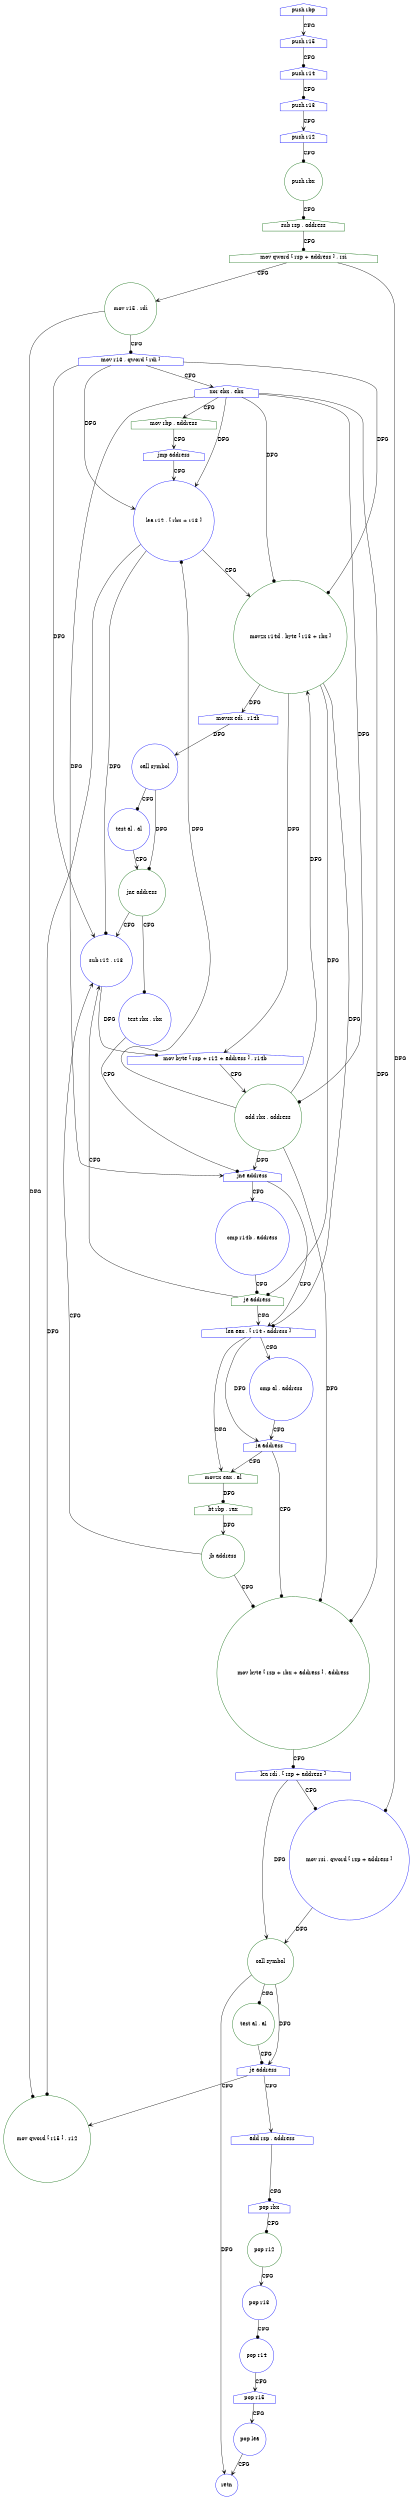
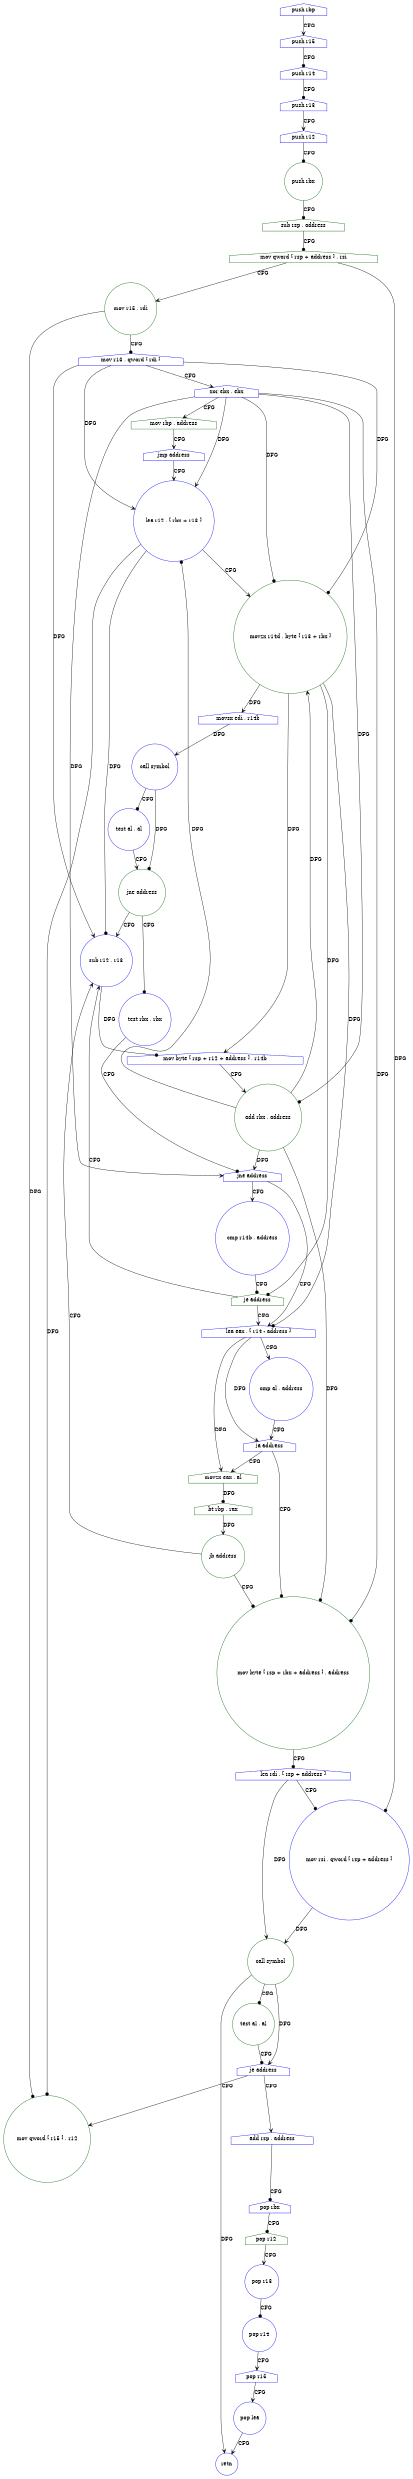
  digraph {
    node [color=blue shape=house]
    edge [arrowhead=vee]
    n1 [label="push rbp"]
    n2 [label="push r15"]
    n3 [label="push r14"]
    n4 [label="push r13"]
    n5 [label="push r12"]
    n6 [color=darkgreen label="push rbx" shape=circle]
    n7 [color=darkgreen label="sub rsp , address"]
    n8 [color=darkgreen label="mov qword [ rsp + address ] , rsi"]
    n9 [color=darkgreen label="mov r15 , rdi" shape=circle]
    n10 [label="mov rsi , qword [ rsp + address ]" shape=circle]
    n11 [label="mov r13 , qword [ rdi ]"]
    n12 [color=darkgreen label="mov qword [ r15 ] , r12" shape=circle]
    n13 [color=darkgreen label="call symbol" shape=circle]
    n14 [label="xor ebx , ebx"]
    n15 [label="lea r12 , [ rbx + r13 ]" shape=circle]
    n16 [color=darkgreen label="movzx r14d , byte [ r13 + rbx ]" shape=circle]
    n17 [label="sub r12 , r13" shape=circle]
    n18 [color=darkgreen label="mov rbp , address"]
    n19 [color=darkgreen label="add rbx , address" shape=circle]
    n20 [label="jne address"]
    n21 [color=darkgreen label="mov byte [ rsp + rbx + address ] , address" shape=circle]
    n22 [label="movsx edi , r14b"]
    n23 [label="mov byte [ rsp + r12 + address ] , r14b"]
    n24 [label="lea eax , [ r14 - address ]"]
    n25 [color=darkgreen label="je address"]
    n26 [label="jmp address"]
    n27 [label="cmp r14b , address" shape=circle]
    n28 [label="lea rdi , [ rsp + address ]"]
    n29 [label="call symbol" shape=circle]
    n30 [label="cmp al , address" shape=circle]
    n31 [label="ja address"]
    n32 [color=darkgreen label="movzx eax , al"]
    n33 [label="test al , al" shape=circle]
    n34 [color=darkgreen label="jne address" shape=circle]
    n35 [label="test rbx , rbx" shape=circle]
    n36 [color=darkgreen label="bt rbp , rax"]
    n37 [color=darkgreen label="jb address" shape=circle]
    n38 [color=darkgreen label="test al , al" shape=circle]
    n39 [label="je address"]
    n40 [label=retn shape=circle]
    n41 [label="add rsp , address"]
    n42 [label="pop rbx"]
-   n43 [color=darkgreen label="pop r12" shape=circle]
+   n43 [color=darkgreen label="pop r12"]
    n44 [label="pop r13" shape=circle]
    n45 [label="pop r14" shape=circle]
    n46 [label="pop r15"]
    n47 [label="pop lea" shape=circle]
    n1 -> n2 [label=CFG]
    n2 -> n3 [arrowhead=dot label=CFG]
    n3 -> n4 [arrowhead=dot label=CFG]
    n4 -> n5 [label=CFG]
    n5 -> n6 [arrowhead=dot label=CFG]
    n6 -> n7 [arrowhead=dot label=CFG]
    n7 -> n8 [arrowhead=dot label=CFG]
    n8 -> n9 [label=CFG]
    n8 -> n10 [arrowhead=dot label=DFG]
    n9 -> n11 [arrowhead=dot label=CFG]
    n9 -> n12 [arrowhead=dot label=DFG]
    n10 -> n13 [label=DFG]
    n11 -> n14 [label=CFG]
    n11 -> n15 [label=DFG]
    n11 -> n16 [arrowhead=dot label=DFG]
    n11 -> n17 [label=DFG]
    n13 -> n38 [arrowhead=dot label=CFG]
    n13 -> n39 [label=DFG]
    n13 -> n40 [label=DFG]
    n14 -> n15 [label=DFG]
    n14 -> n16 [arrowhead=dot label=DFG]
    n14 -> n18 [label=CFG]
    n14 -> n19 [arrowhead=dot label=DFG]
    n14 -> n20 [label=DFG]
    n14 -> n21 [arrowhead=dot label=DFG]
    n15 -> n12 [arrowhead=dot label=DFG]
    n15 -> n16 [label=CFG]
    n15 -> n17 [arrowhead=dot label=DFG]
    n16 -> n22 [label=DFG]
    n16 -> n23 [label=DFG]
    n16 -> n24 [arrowhead=dot label=DFG]
    n16 -> n25 [arrowhead=dot label=DFG]
    n17 -> n23 [arrowhead=dot label=DFG]
    n18 -> n26 [label=CFG]
    n19 -> n15 [arrowhead=dot label=DFG]
    n19 -> n16 [label=DFG]
    n19 -> n20 [label=DFG]
    n19 -> n21 [arrowhead=dot label=DFG]
    n20 -> n24 [label=CFG]
    n20 -> n27 [label=CFG]
    n21 -> n28 [arrowhead=dot label=CFG]
    n22 -> n29 [label=DFG]
    n23 -> n19 [label=CFG]
    n24 -> n30 [label=CFG]
    n24 -> n31 [label=DFG]
    n24 -> n32 [label=DFG]
    n25 -> n17 [label=CFG]
    n25 -> n24 [label=CFG]
    n26 -> n15 [label=CFG]
    n27 -> n25 [arrowhead=dot label=CFG]
    n28 -> n10 [arrowhead=dot label=CFG]
    n28 -> n13 [label=DFG]
    n29 -> n33 [arrowhead=dot label=CFG]
    n29 -> n34 [arrowhead=dot label=DFG]
    n30 -> n31 [label=CFG]
    n31 -> n21 [arrowhead=dot label=CFG]
    n31 -> n32 [label=CFG]
    n32 -> n36 [arrowhead=dot label=DFG]
    n33 -> n34 [label=CFG]
    n34 -> n17 [label=CFG]
    n34 -> n35 [arrowhead=dot label=CFG]
    n35 -> n20 [arrowhead=dot label=CFG]
    n36 -> n37 [label=DFG]
    n37 -> n17 [label=CFG]
    n37 -> n21 [arrowhead=dot label=CFG]
    n38 -> n39 [arrowhead=dot label=CFG]
    n39 -> n12 [label=CFG]
    n39 -> n41 [label=CFG]
    n41 -> n42 [arrowhead=dot label=CFG]
    n42 -> n43 [arrowhead=dot label=CFG]
    n43 -> n44 [label=CFG]
    n44 -> n45 [arrowhead=dot label=CFG]
    n45 -> n46 [label=CFG]
    n46 -> n47 [label=CFG]
    n47 -> n40 [label=CFG]
  }
